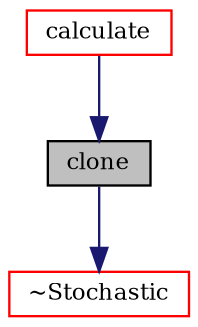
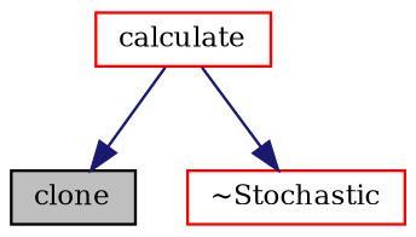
  digraph {
    fontname="DejaVu Serif"
    rankdir=TB
    node [color=red fontname="DejaVu Serif" fontsize=10 shape=record]
    edge [color=midnightblue fontname="DejaVu Serif" fontsize=10 labelfontname=FreeSans labelfontsize=10 style=solid]
    n1 [color=black fillcolor=grey75 fontcolor=black height=0.2 label=clone style=filled width=0.4]
    n2 [height=0.2 label="~Stochastic" width=0.4]
    n3 [height=0.2 label=calculate width=0.4]
-   n1 -> n2
+   n3 -> n2
    n3 -> n1
  }
